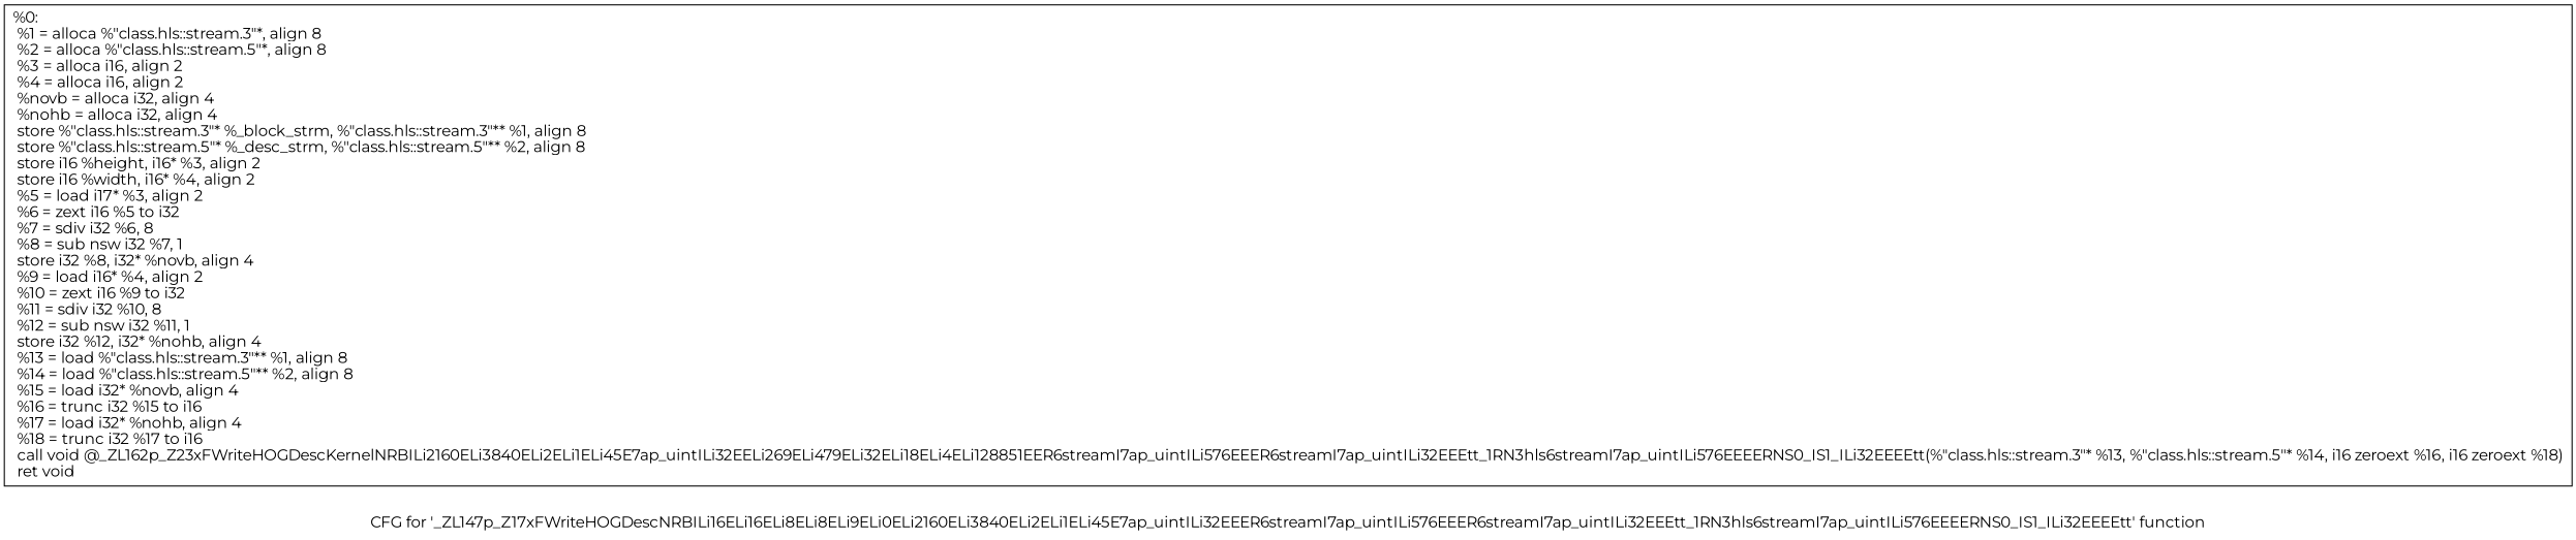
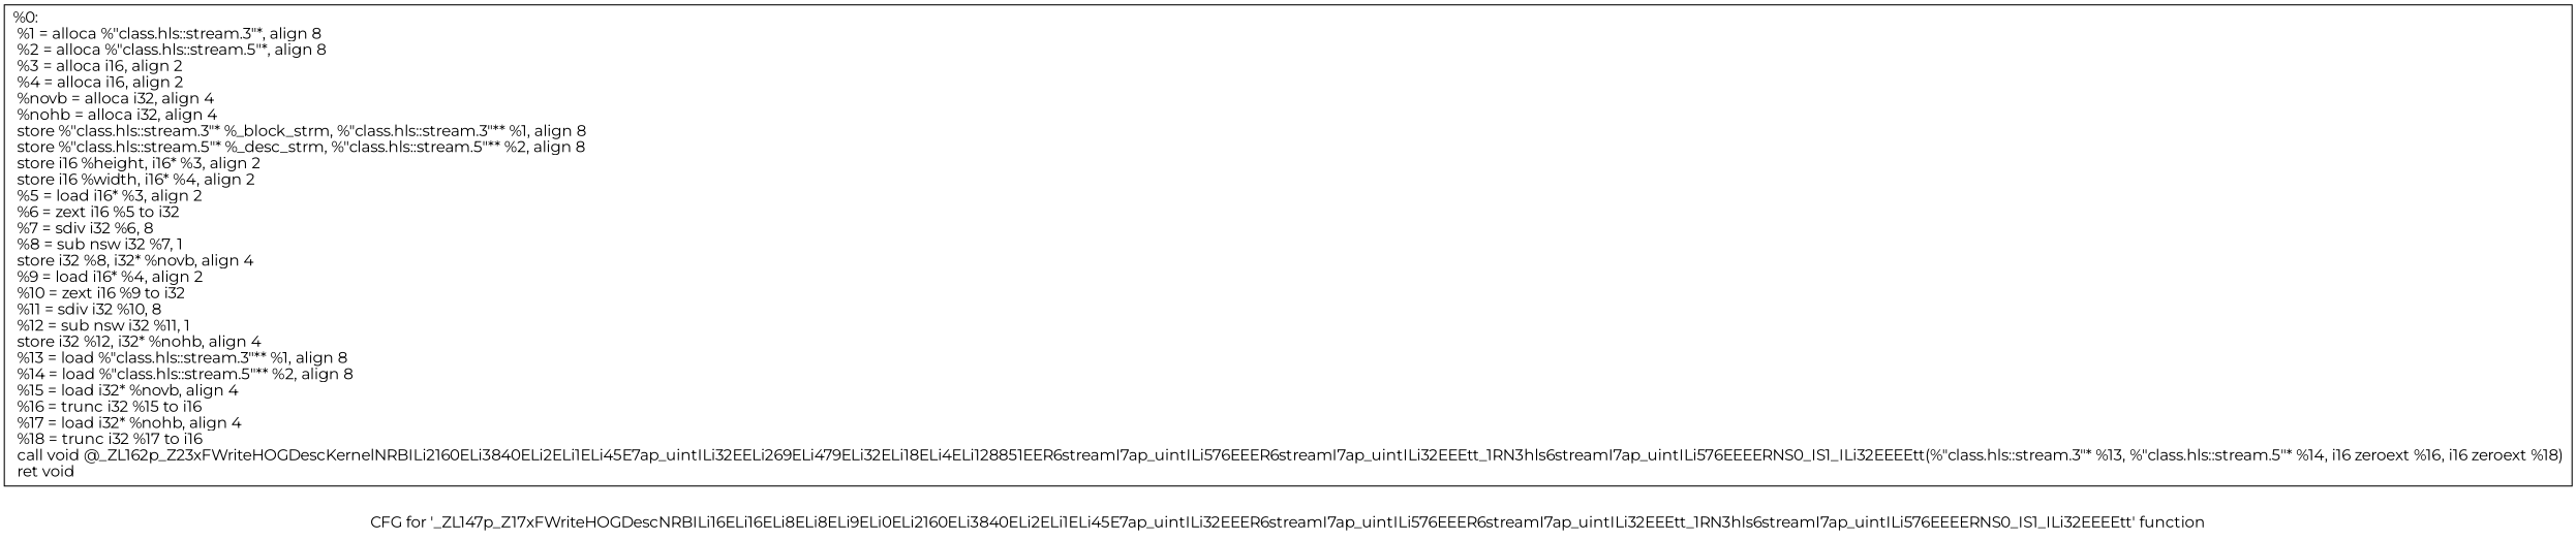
  digraph {
    label="CFG for '_ZL147p_Z17xFWriteHOGDescNRBILi16ELi16ELi8ELi8ELi9ELi0ELi2160ELi3840ELi2ELi1ELi45E7ap_uintILi32EEER6streamI7ap_uintILi576EEER6streamI7ap_uintILi32EEEtt_1RN3hls6streamI7ap_uintILi576EEEERNS0_IS1_ILi32EEEEtt' function"
    rankdir=LR
    fontname=Montserrat
-   n1 [label="{%0:\l  %1 = alloca %\"class.hls::stream.3\"*, align 8\l  %2 = alloca %\"class.hls::stream.5\"*, align 8\l  %3 = alloca i16, align 2\l  %4 = alloca i16, align 2\l  %novb = alloca i32, align 4\l  %nohb = alloca i32, align 4\l  store %\"class.hls::stream.3\"* %_block_strm, %\"class.hls::stream.3\"** %1, align 8\l  store %\"class.hls::stream.5\"* %_desc_strm, %\"class.hls::stream.5\"** %2, align 8\l  store i16 %height, i16* %3, align 2\l  store i16 %width, i16* %4, align 2\l  %5 = load i17* %3, align 2\l  %6 = zext i16 %5 to i32\l  %7 = sdiv i32 %6, 8\l  %8 = sub nsw i32 %7, 1\l  store i32 %8, i32* %novb, align 4\l  %9 = load i16* %4, align 2\l  %10 = zext i16 %9 to i32\l  %11 = sdiv i32 %10, 8\l  %12 = sub nsw i32 %11, 1\l  store i32 %12, i32* %nohb, align 4\l  %13 = load %\"class.hls::stream.3\"** %1, align 8\l  %14 = load %\"class.hls::stream.5\"** %2, align 8\l  %15 = load i32* %novb, align 4\l  %16 = trunc i32 %15 to i16\l  %17 = load i32* %nohb, align 4\l  %18 = trunc i32 %17 to i16\l  call void @_ZL162p_Z23xFWriteHOGDescKernelNRBILi2160ELi3840ELi2ELi1ELi45E7ap_uintILi32EELi269ELi479ELi32ELi18ELi4ELi128851EER6streamI7ap_uintILi576EEER6streamI7ap_uintILi32EEEtt_1RN3hls6streamI7ap_uintILi576EEEERNS0_IS1_ILi32EEEEtt(%\"class.hls::stream.3\"* %13, %\"class.hls::stream.5\"* %14, i16 zeroext %16, i16 zeroext %18)\l  ret void\l}" shape=record fontname=Montserrat]
+   n1 [label="{%0:\l  %1 = alloca %\"class.hls::stream.3\"*, align 8\l  %2 = alloca %\"class.hls::stream.5\"*, align 8\l  %3 = alloca i16, align 2\l  %4 = alloca i16, align 2\l  %novb = alloca i32, align 4\l  %nohb = alloca i32, align 4\l  store %\"class.hls::stream.3\"* %_block_strm, %\"class.hls::stream.3\"** %1, align 8\l  store %\"class.hls::stream.5\"* %_desc_strm, %\"class.hls::stream.5\"** %2, align 8\l  store i16 %height, i16* %3, align 2\l  store i16 %width, i16* %4, align 2\l  %5 = load i16* %3, align 2\l  %6 = zext i16 %5 to i32\l  %7 = sdiv i32 %6, 8\l  %8 = sub nsw i32 %7, 1\l  store i32 %8, i32* %novb, align 4\l  %9 = load i16* %4, align 2\l  %10 = zext i16 %9 to i32\l  %11 = sdiv i32 %10, 8\l  %12 = sub nsw i32 %11, 1\l  store i32 %12, i32* %nohb, align 4\l  %13 = load %\"class.hls::stream.3\"** %1, align 8\l  %14 = load %\"class.hls::stream.5\"** %2, align 8\l  %15 = load i32* %novb, align 4\l  %16 = trunc i32 %15 to i16\l  %17 = load i32* %nohb, align 4\l  %18 = trunc i32 %17 to i16\l  call void @_ZL162p_Z23xFWriteHOGDescKernelNRBILi2160ELi3840ELi2ELi1ELi45E7ap_uintILi32EELi269ELi479ELi32ELi18ELi4ELi128851EER6streamI7ap_uintILi576EEER6streamI7ap_uintILi32EEEtt_1RN3hls6streamI7ap_uintILi576EEEERNS0_IS1_ILi32EEEEtt(%\"class.hls::stream.3\"* %13, %\"class.hls::stream.5\"* %14, i16 zeroext %16, i16 zeroext %18)\l  ret void\l}" shape=record fontname=Montserrat]
  }
